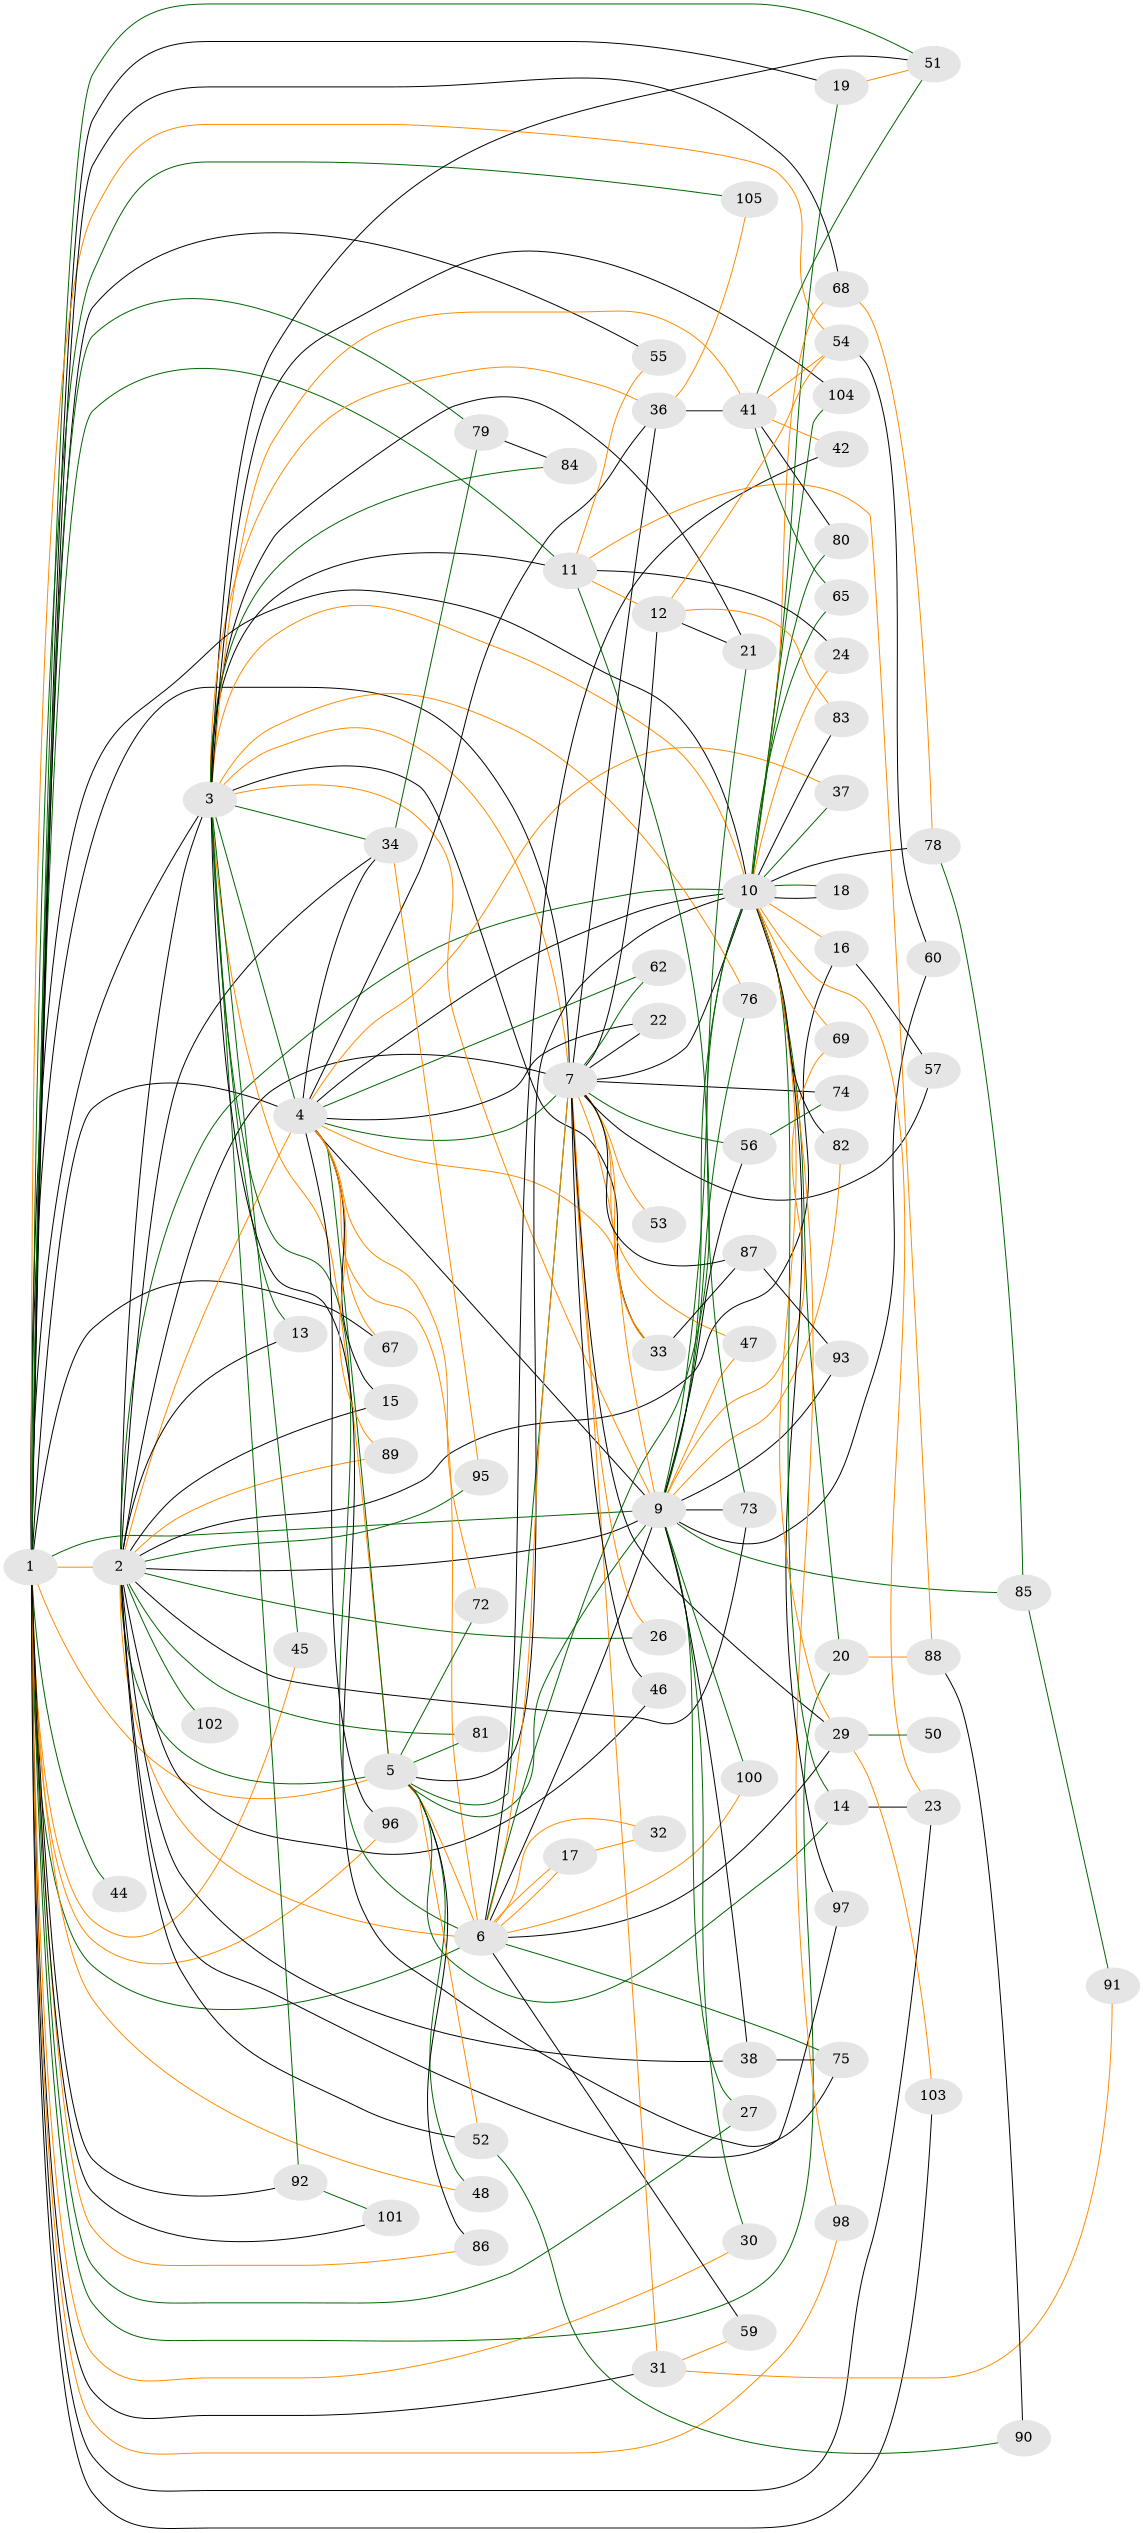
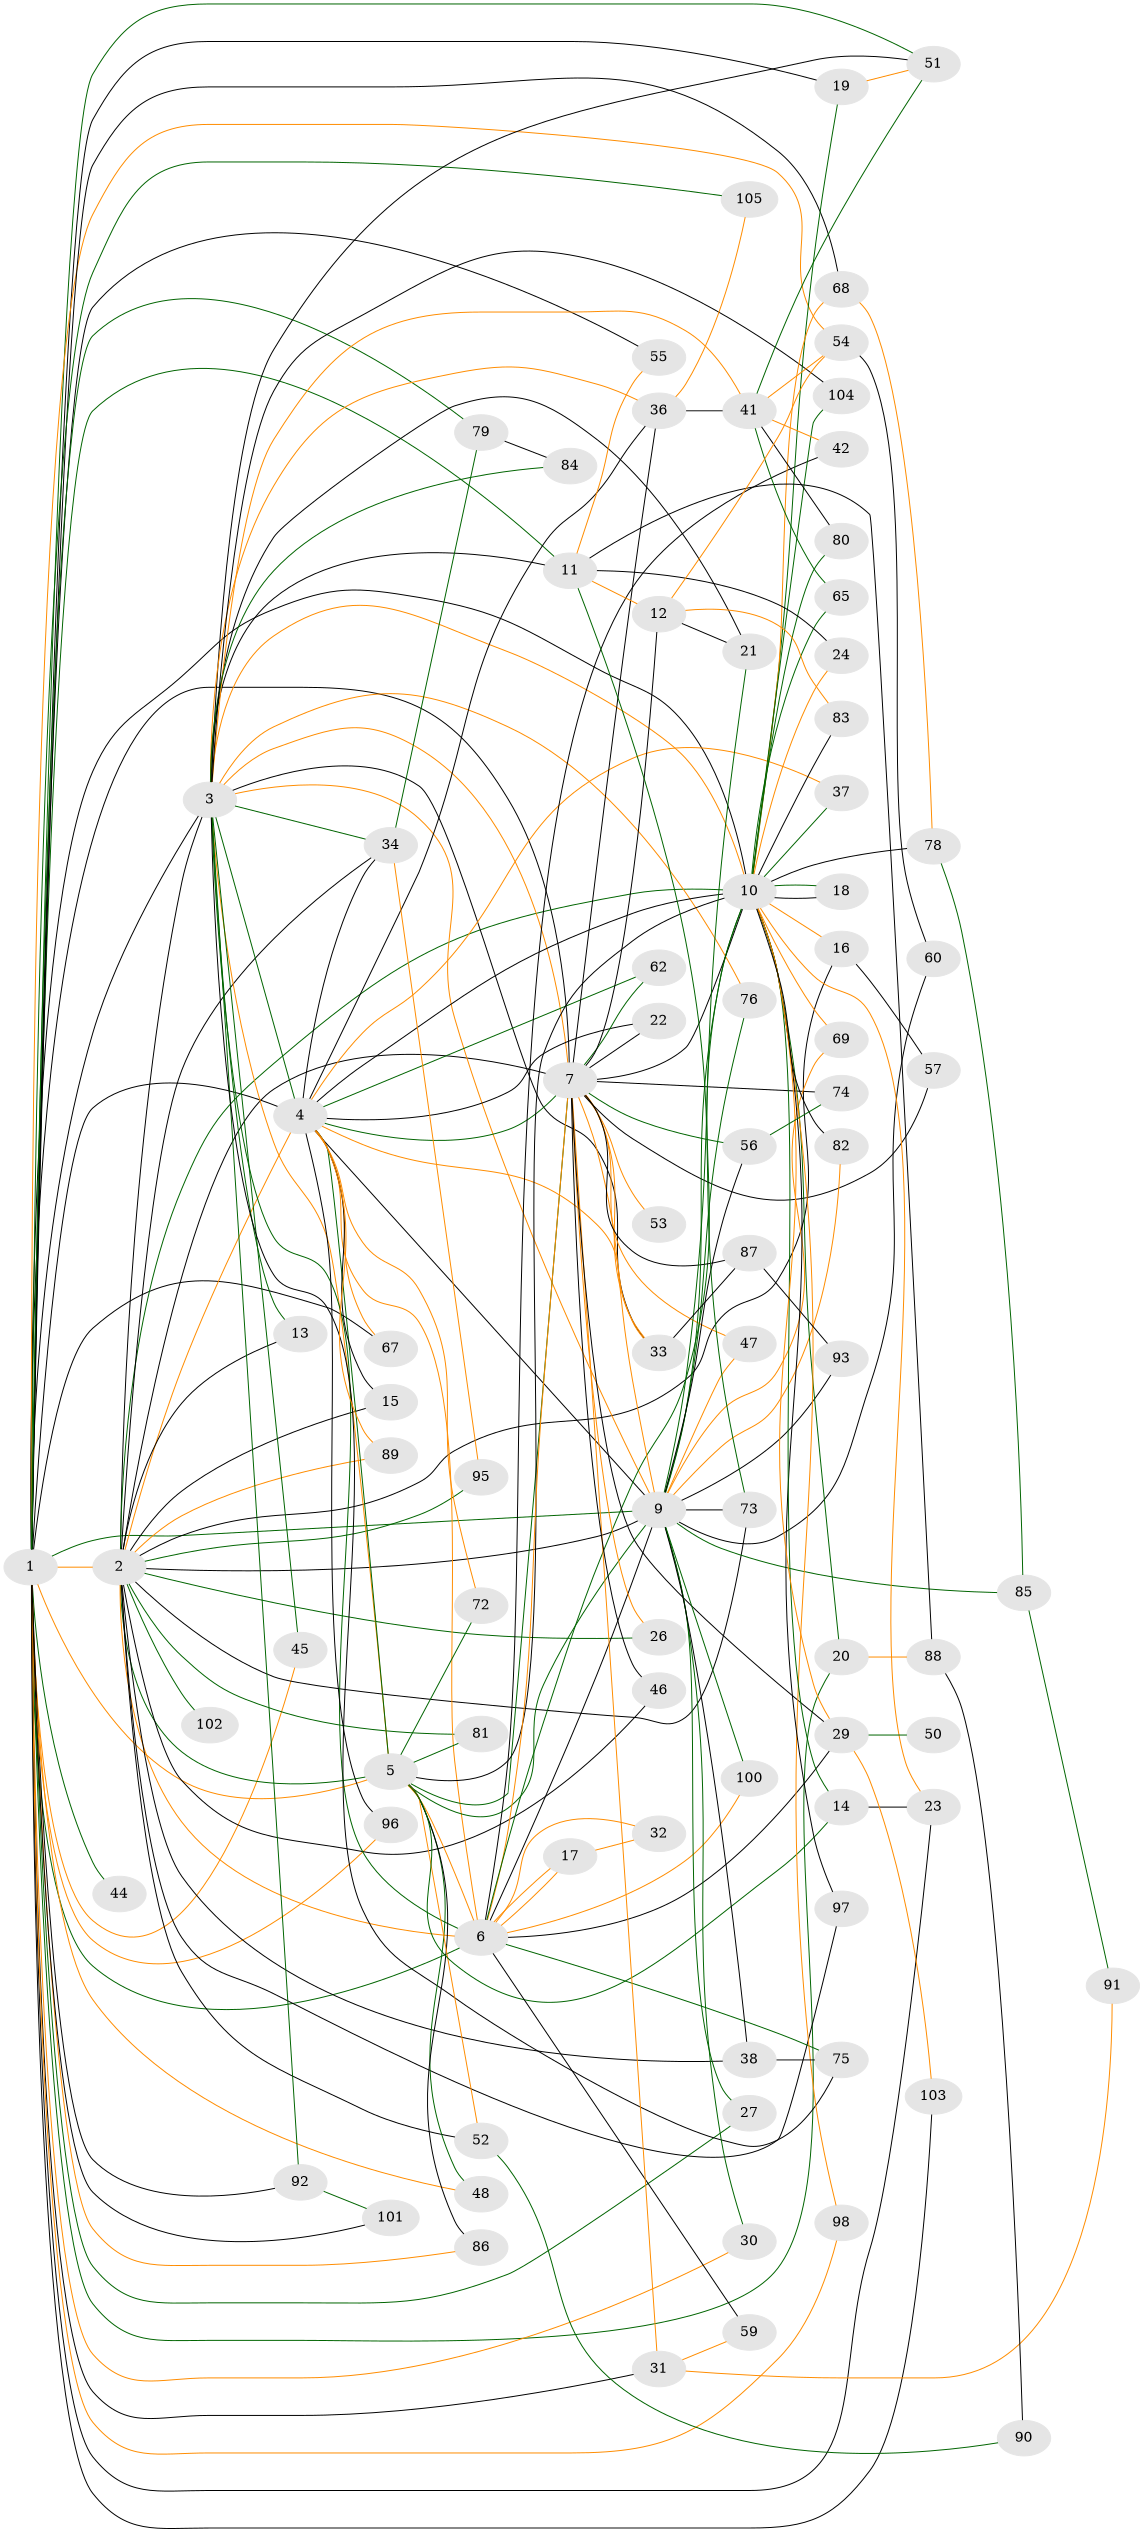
  graph {
    rankdir=LR
    node [color=gray90 style=filled]
    edge [color=black]
    1 [super="+8"]
    2 [super="+66"]
    3 [super="+40"]
    4 [super="+61"]
    5 [super="+45"]
    6 [super="+94"]
    7 [super="+25"]
    9 [super="+35"]
    10 [super="+58"]
    11 [super="+106"]
    19
    20
    23 [super="+28"]
    27
    30
    31
    n17 [label=45]
    44
    48
    51 [super="+71"]
    54 [super="+99"]
    55
    67
    68
    79
    86
    92
    96
    98
    101
    103
    105
    13
    15
    16
    26
    34 [super="+39"]
    38
    46
    52
    73
    81
    89
    95
    97
    102
    21
    33 [super="+70"]
    36 [super="+63"]
    41 [super="+64"]
    75 [super="+77"]
    76
    84
    104
    22
    37
    62
    72
    14
    17
    29 [super="+49"]
    32
    42
    59
    100
    12
    47
    53
    56
    57
    74
    87
    60
    69
    82
    85
    93
    18
    24
    65
    78
    80
    83
    88
    91
    90
    50
    1 -- 2 [color=darkorange weight=2]
    1 -- 3 [weight=2]
    1 -- 4 [weight=2]
    1 -- 5 [color=darkorange weight=2]
    1 -- 6 [color=darkgreen weight=3]
    1 -- 7 [weight=2]
    1 -- 9 [color=darkgreen weight=2]
    1 -- 10 [weight=2]
    1 -- 11 [color=darkgreen]
    1 -- 19
    1 -- 20 [color=darkgreen]
    1 -- 23
    1 -- 27 [color=darkgreen]
    1 -- 30 [color=darkorange]
    1 -- 31
    1 -- n17 [color=darkorange]
    1 -- 44 [color=darkgreen]
    1 -- 48 [color=darkorange]
    1 -- 51 [color=darkgreen]
    1 -- 54 [color=darkorange]
    1 -- 55
    1 -- 67
    1 -- 68
    1 -- 79 [color=darkgreen]
    1 -- 86 [color=darkorange]
    1 -- 92
    1 -- 96 [color=darkorange]
    1 -- 98 [color=darkorange]
    1 -- 101
    1 -- 103
    1 -- 105 [color=darkgreen]
    2 -- 3
    2 -- 4 [color=darkorange]
    2 -- 5 [color=darkgreen]
    2 -- 6 [color=darkorange]
    2 -- 7 [weight=2]
    2 -- 9 [weight=2]
    2 -- 10 [color=darkgreen]
    2 -- 13
    2 -- 15
    2 -- 16
    2 -- 26 [color=darkgreen]
    2 -- 34
    2 -- 38
    2 -- 46
    2 -- 52
    2 -- 73
    2 -- 81 [color=darkgreen]
    2 -- 89 [color=darkorange]
    2 -- 95 [color=darkgreen]
    2 -- 97
    2 -- 102 [color=darkgreen]
    3 -- 4 [color=darkgreen]
    3 -- 5 [color=darkorange]
    3 -- 6 [color=darkgreen]
    3 -- 7 [color=darkorange]
    3 -- 9 [color=darkorange]
    3 -- 10 [color=darkorange]
    3 -- 11
    3 -- n17 [color=darkgreen]
    3 -- 51
    3 -- 92 [color=darkgreen]
    3 -- 13 [color=darkgreen]
    3 -- 34 [color=darkgreen]
    3 -- 21
    3 -- 33
    3 -- 36 [color=darkorange]
    3 -- 41 [color=darkorange]
    3 -- 75
    3 -- 76 [color=darkorange]
    3 -- 84 [color=darkgreen]
    3 -- 104
    4 -- 5 [color=darkgreen]
    4 -- 6 [color=darkorange]
    4 -- 7 [color=darkgreen]
    4 -- 9
    4 -- 10 [weight=2]
    4 -- 67 [color=darkorange]
    4 -- 96
    4 -- 15
    4 -- 34
    4 -- 89 [color=darkorange]
    4 -- 33 [color=darkorange weight=2]
    4 -- 36
    4 -- 22
    4 -- 37 [color=darkorange]
    4 -- 62 [color=darkgreen]
    4 -- 72 [color=darkorange]
    5 -- 6 [color=darkorange]
    5 -- 7 [color=darkgreen weight=2]
    5 -- 9 [color=darkgreen]
    5 -- 10
    5 -- 48 [color=darkgreen]
    5 -- 86
    5 -- 52 [color=darkorange]
    5 -- 81 [color=darkgreen]
    5 -- 72 [color=darkgreen]
    5 -- 14 [color=darkgreen]
    6 -- 7 [color=darkorange]
    6 -- 9
    6 -- 10 [color=darkgreen]
    6 -- 75 [color=darkgreen]
    6 -- 17 [color=darkorange]
    6 -- 17 [color=darkorange]
    6 -- 29
    6 -- 32 [color=darkorange]
    6 -- 42
    6 -- 59
    6 -- 100 [color=darkorange]
    7 -- 9 [color=darkorange]
    7 -- 10
    7 -- 31 [color=darkorange]
    7 -- 26 [color=darkorange]
    7 -- 46
    7 -- 33 [color=darkorange]
    7 -- 36
    7 -- 22
    7 -- 62 [color=darkgreen]
    7 -- 29
    7 -- 12
    7 -- 47 [color=darkorange]
    7 -- 53 [color=darkorange weight=2]
    7 -- 56 [color=darkgreen]
    7 -- 57
    7 -- 74
    7 -- 87
    9 -- 10 [color=darkgreen weight=2]
    9 -- 27 [color=darkgreen]
    9 -- 30 [color=darkgreen]
    9 -- 38
    9 -- 73
    9 -- 21 [color=darkgreen]
    9 -- 76 [color=darkgreen]
    9 -- 100 [color=darkgreen]
    9 -- 47 [color=darkorange]
    9 -- 56
    9 -- 60
    9 -- 69 [color=darkorange]
    9 -- 82 [color=darkorange]
    9 -- 85 [color=darkgreen]
    9 -- 93
    10 -- 19 [color=darkgreen]
    10 -- 20 [color=darkgreen]
    10 -- 23 [color=darkorange]
    10 -- 68 [color=darkorange]
    10 -- 98 [color=darkorange]
    10 -- 16 [color=darkorange]
    10 -- 97
    10 -- 104 [color=darkgreen]
    10 -- 37 [color=darkgreen]
    10 -- 14 [color=darkgreen]
    10 -- 29 [color=darkorange]
    10 -- 69 [color=darkorange]
    10 -- 82
    10 -- 18
    10 -- 18 [color=darkgreen]
    10 -- 24 [color=darkorange]
    10 -- 65 [color=darkgreen]
    10 -- 78
    10 -- 80 [color=darkgreen]
    10 -- 83
    11 -- 55 [color=darkorange]
    11 -- 73 [color=darkgreen]
    11 -- 12 [color=darkorange]
    11 -- 24
-   11 -- 88 [color=darkorange]
+   11 -- 88
    19 -- 51 [color=darkorange]
    20 -- 88 [color=darkorange]
    31 -- 59 [color=darkorange]
    31 -- 91 [color=darkorange]
    54 -- 60
    68 -- 78 [color=darkorange]
    79 -- 84
    92 -- 101 [color=darkgreen]
    16 -- 57
    34 -- 79 [color=darkgreen]
    34 -- 95 [color=darkorange]
    38 -- 75
    52 -- 90 [color=darkgreen]
    33 -- 87
    36 -- 105 [color=darkorange]
    36 -- 41
    41 -- 51 [color=darkgreen]
    41 -- 54 [color=darkorange]
    41 -- 42 [color=darkorange]
    41 -- 65 [color=darkgreen]
    41 -- 80
    14 -- 23
    17 -- 32 [color=darkorange]
    29 -- 103 [color=darkorange]
    29 -- 50 [color=darkgreen]
    12 -- 54 [color=darkorange]
    12 -- 21
    12 -- 83 [color=darkorange]
    56 -- 74 [color=darkgreen]
    87 -- 93
    85 -- 91 [color=darkgreen]
    78 -- 85 [color=darkgreen]
    88 -- 90
  }
